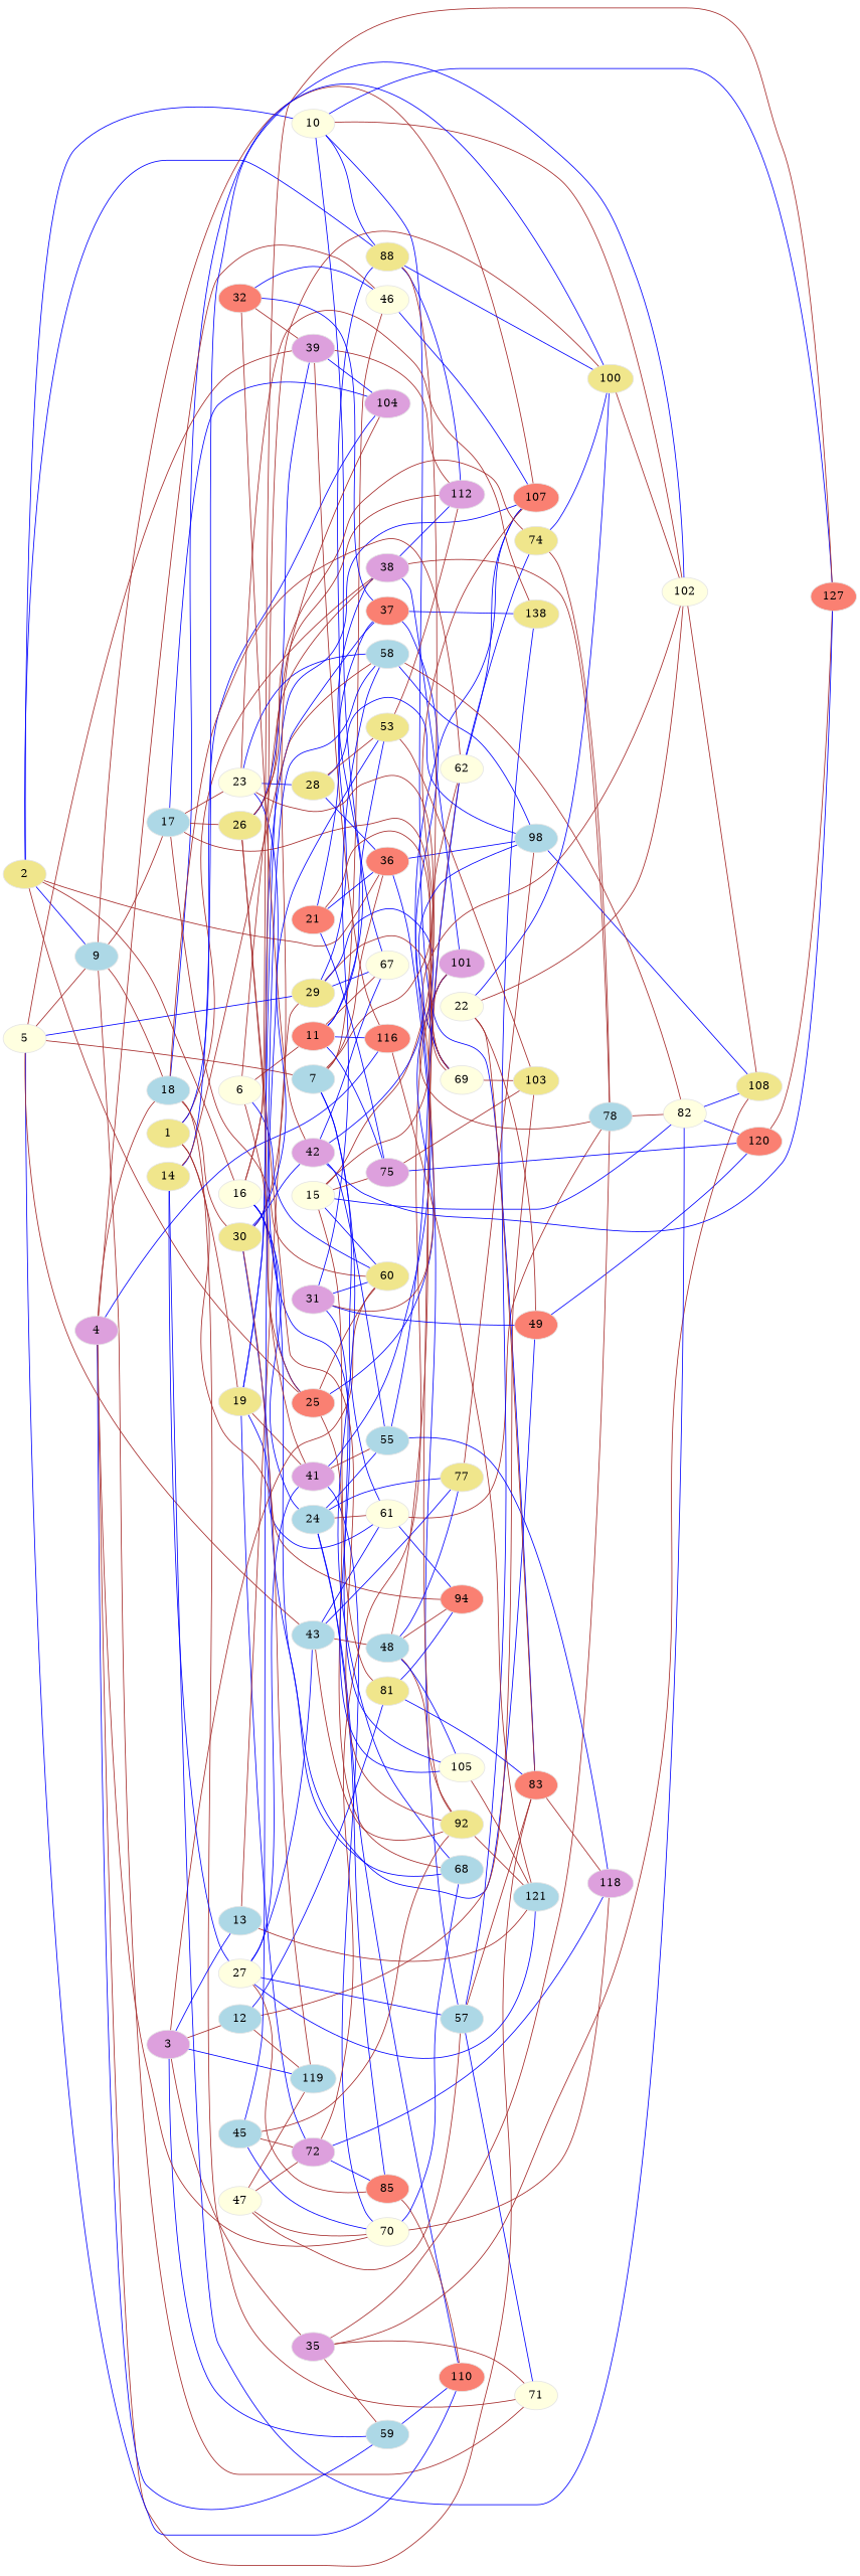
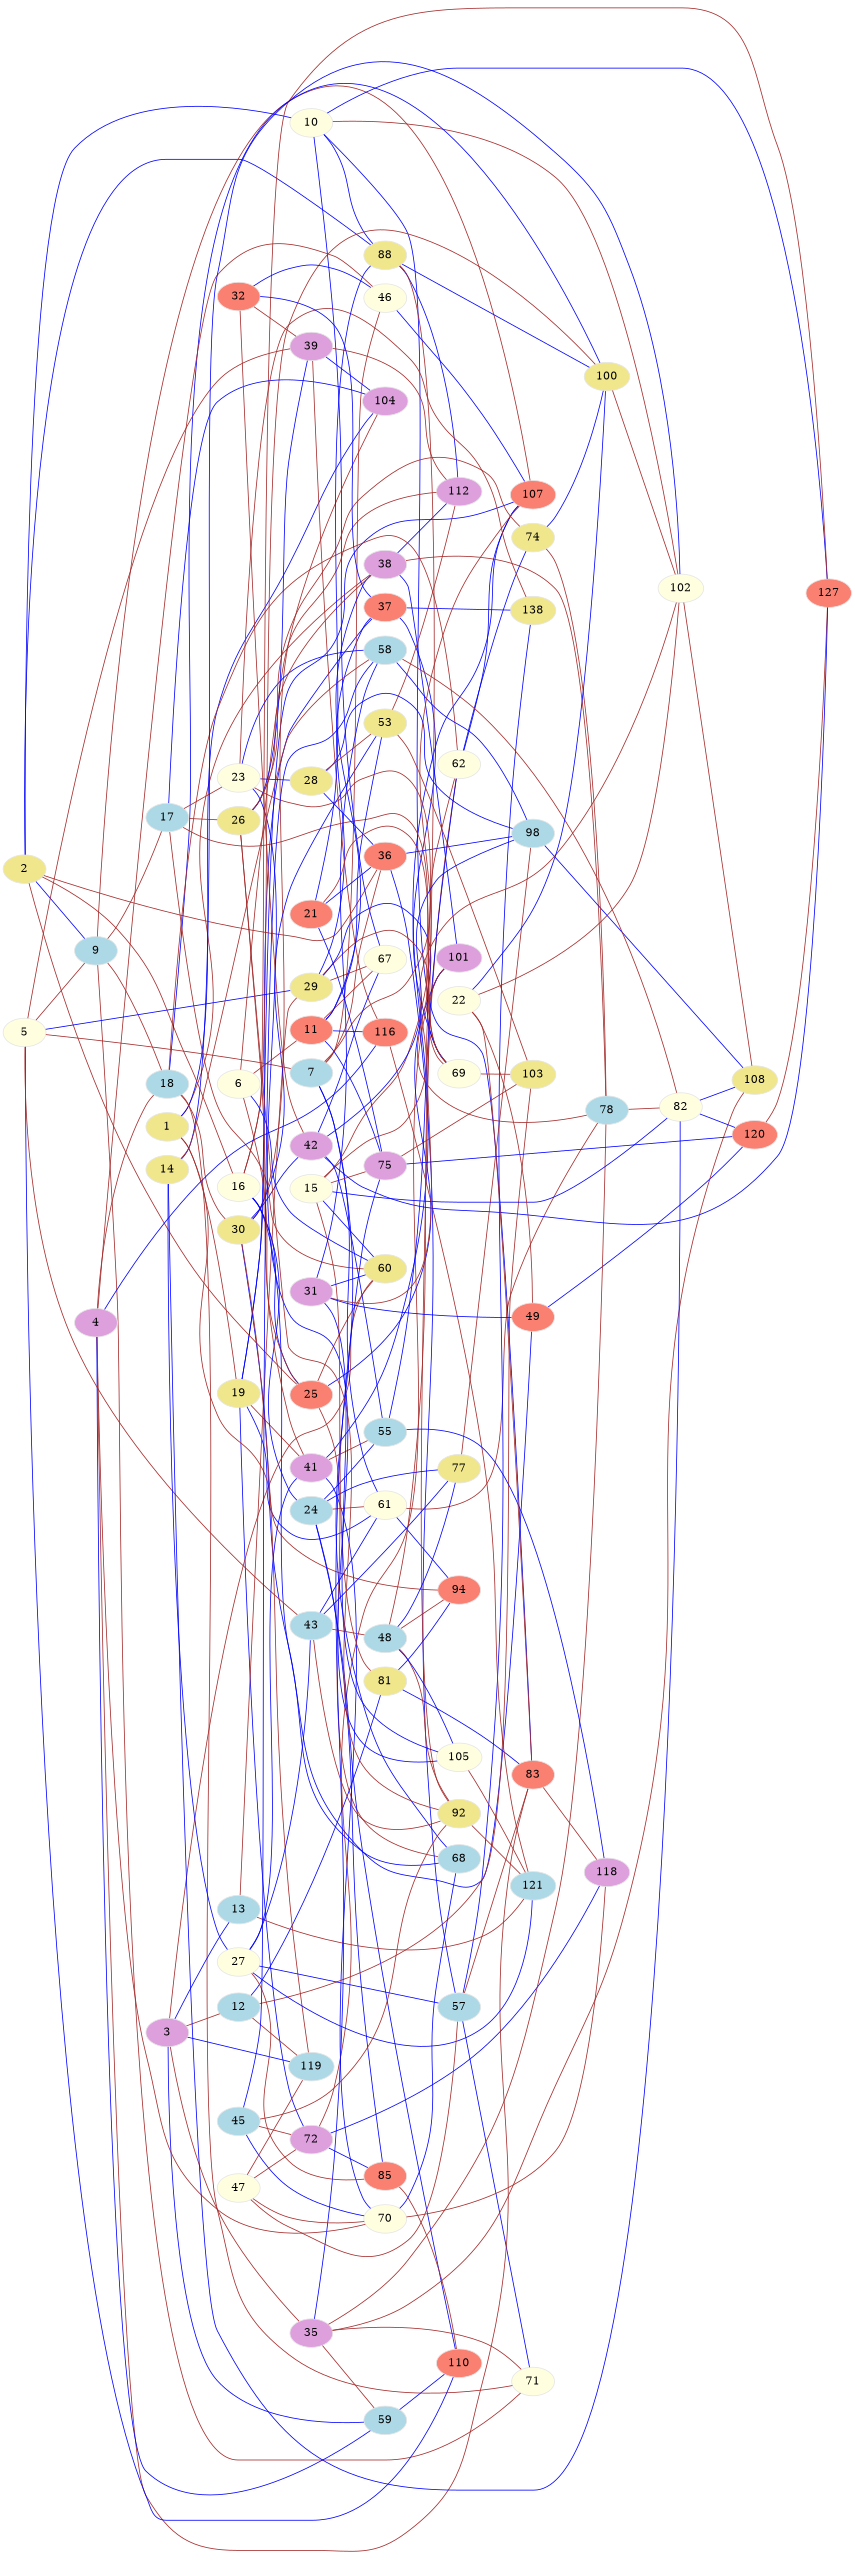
  graph {
    rankdir=LR
    node [color=gray90 fillcolor=khaki style=filled]
    edge [color=blue]
    19 [super="+91"]
    61 [fillcolor=lightyellow super="+136"]
    107 [fillcolor=salmon super="+135"]
    37 [fillcolor=salmon super="+111"]
    41 [fillcolor=plum super="+76"]
    72 [fillcolor=plum super="+125"]
    1
    38 [fillcolor=plum super="+70"]
    94 [fillcolor=salmon]
    104 [fillcolor=plum]
    n11 [fillcolor=plum label=112 super="+126"]
    101 [fillcolor=plum]
    78 [fillcolor=lightblue super="+113"]
    2 [super="+8"]
    9 [fillcolor=lightblue super="+114"]
    10 [fillcolor=lightyellow super="+20"]
    16 [fillcolor=lightyellow super="+51"]
    25 [fillcolor=salmon super="+34"]
    36 [fillcolor=salmon super="+56"]
    88 [super="+123"]
    18 [fillcolor=lightblue super="+130"]
    17 [fillcolor=lightblue super="+117"]
    71 [fillcolor=lightyellow]
    83 [fillcolor=salmon super="+106"]
    67 [fillcolor=lightyellow]
    102 [fillcolor=lightyellow super="+112"]
    127 [fillcolor=salmon]
    24 [fillcolor=lightblue super="+54"]
    49 [fillcolor=salmon]
    100 [super="+137"]
    60 [super="+73"]
    68 [fillcolor=lightblue]
    57 [fillcolor=lightblue super="+79"]
    98 [fillcolor=lightblue super="+115"]
    92 [super="+133"]
    3 [fillcolor=plum super="+86"]
    12 [fillcolor=lightblue]
    13 [fillcolor=lightblue]
    35 [fillcolor=plum super="+124"]
    59 [fillcolor=lightblue]
    119 [fillcolor=lightblue]
    81
    103
    29 [super="+97"]
    121 [fillcolor=lightblue super="+129"]
    75 [fillcolor=plum super="+93"]
    108
    110 [fillcolor=salmon]
    4 [fillcolor=plum super="+33"]
    46 [fillcolor=lightyellow]
    n51 [fillcolor=lightyellow label=70 super="+96"]
    116 [fillcolor=salmon]
    62 [fillcolor=lightyellow super="+65"]
    30 [super="+131"]
    118 [fillcolor=plum]
    5 [fillcolor=lightyellow super="+44"]
    7 [fillcolor=lightblue super="+66"]
    39 [fillcolor=plum super="+63"]
    43 [fillcolor=lightblue super="+52"]
    69 [fillcolor=lightyellow super="+90"]
    77
    48 [fillcolor=lightblue super="+132"]
    11 [fillcolor=salmon super="+84"]
    53 [super="+128"]
    6 [fillcolor=lightyellow]
    74
    23 [fillcolor=lightyellow super="+99"]
    26 [super="+109"]
    120 [fillcolor=salmon]
    27 [fillcolor=lightyellow super="+40"]
    85 [fillcolor=salmon]
    14
    58 [fillcolor=lightblue super="+64"]
    82 [fillcolor=lightyellow super="+89"]
    15 [fillcolor=lightyellow super="+95"]
    55 [fillcolor=lightblue super="+80"]
    28
    105 [fillcolor=lightyellow]
    138
    42 [fillcolor=plum super="+134"]
    21 [fillcolor=salmon]
    22 [fillcolor=lightyellow]
    31 [fillcolor=plum super="+87"]
    32 [fillcolor=salmon]
    45 [fillcolor=lightblue]
    47 [fillcolor=lightyellow]
    19 -- 61
    19 -- 107
    19 -- 37
    19 -- 41 [color=brown]
    19 -- 72
    61 -- 94
    61 -- 78 [color=brown]
    37 -- 69
    37 -- 138 [weight=2]
    41 -- 107
    41 -- n51
    41 -- 55 [color=brown]
    72 -- 101 [color=brown]
    72 -- 118
    72 -- 85
    1 -- 19 [color=brown]
    1 -- 38 [color=brown]
    1 -- 94 [color=brown]
    1 -- 104
    38 -- n11
    38 -- 101
    38 -- 78 [color=brown]
    78 -- 82 [color=brown]
    2 -- 9
    2 -- 10
    2 -- 16 [color=brown]
    2 -- 25 [color=brown]
    2 -- 36 [color=brown]
    2 -- 88
    9 -- 107 [color=brown]
    9 -- 18 [color=brown]
    9 -- 17 [color=brown]
    9 -- 71 [color=brown]
    10 -- 88
    10 -- 83
    10 -- 67
    10 -- 102 [color=brown]
    10 -- 127
    16 -- 25
    16 -- 127 [color=brown]
    16 -- 24
    16 -- 49
    16 -- 100 [color=brown]
    25 -- 101
    25 -- 60 [color=brown]
    25 -- 68 [color=brown]
    36 -- 57
    36 -- 98
    88 -- n11
    88 -- 100
    88 -- 92 [color=brown]
    18 -- 71 [color=brown]
    18 -- 100
    18 -- 62 [color=brown]
    18 -- 30 [color=brown]
    17 -- 104
    17 -- 60 [color=brown]
    17 -- 69 [color=brown]
    17 -- 23 [color=brown]
    17 -- 26 [color=brown]
    83 -- 118 [color=brown]
    102 -- 108 [color=brown]
    24 -- 61 [color=brown]
    24 -- 110
    24 -- 77
    24 -- 85
    24 -- 55
    49 -- 120
    100 -- 102 [color=brown]
    57 -- 71
    57 -- 83 [color=brown]
    57 -- 138
    98 -- 108
    92 -- 121 [color=brown]
    3 -- 60 [color=brown]
    3 -- 12 [color=brown]
    3 -- 13
    3 -- 35 [color=brown]
    3 -- 59
    3 -- 119
    12 -- 119 [color=brown]
    12 -- 81
    12 -- 103 [color=brown]
    13 -- 29 [color=brown]
    13 -- 121 [color=brown weight=2]
    35 -- 78 [color=brown]
    35 -- 71 [color=brown]
    35 -- 59 [color=brown]
+   35 -- 75
    35 -- 108 [color=brown]
    59 -- 110
    81 -- 94
    81 -- 83
    29 -- 37
    29 -- 78 [color=brown]
-   29 -- 67
+   29 -- 67 [color=brown]
    29 -- 69
    75 -- 103 [color=brown]
    75 -- 120
    4 -- 18 [color=brown]
    4 -- 83 [color=brown]
    4 -- 59
    4 -- 46 [color=brown]
    4 -- n51 [color=brown]
    4 -- 116
    46 -- 107
    n51 -- 68
    n51 -- 118 [color=brown]
    116 -- 121 [color=brown]
    62 -- 107
    62 -- 74
    30 -- 104 [color=brown]
    30 -- 68
    30 -- 119 [color=brown]
    30 -- 53
    30 -- 42
    5 -- 9 [color=brown]
    5 -- 29
    5 -- 110
    5 -- 7 [color=brown]
    5 -- 39 [color=brown]
    5 -- 43 [color=brown]
    7 -- 61
    7 -- 36 [color=brown]
    7 -- 68
    7 -- 46 [color=brown]
    7 -- 62 [color=brown]
    39 -- 104
    39 -- n11 [color=brown]
    39 -- 116 [color=brown]
    43 -- 61
    43 -- 92 [color=brown]
    43 -- 77
    43 -- 48 [color=brown]
    69 -- 103 [color=brown]
    77 -- 98 [color=brown]
    48 -- 94 [color=brown]
    48 -- 92 [color=brown]
    48 -- 62 [color=brown]
    48 -- 77
    48 -- 105
    11 -- 38
    11 -- 67 [color=brown]
    11 -- 75
    11 -- 116
    11 -- 53
    53 -- n11 [color=brown weight=2]
    53 -- 103 [color=brown]
    6 -- n11 [color=brown]
    6 -- 25 [color=brown]
    6 -- 60
    6 -- 11 [color=brown]
    74 -- 78 [color=brown]
    74 -- 100
    23 -- 69 [color=brown]
    23 -- 58
    23 -- 28
    23 -- 105
    23 -- 138 [color=brown]
    26 -- 41 [color=brown]
    26 -- 38 [color=brown]
    26 -- 92 [color=brown]
    26 -- 39
    26 -- 74 [color=brown]
    120 -- 127 [color=brown]
    27 -- 41
    27 -- 57
    27 -- 121
    27 -- 43
    27 -- 85 [color=brown]
    85 -- 110 [color=brown]
    14 -- 102
    14 -- 27
    14 -- 58 [color=brown]
    14 -- 82
    58 -- 98
    58 -- 82 [color=brown]
    82 -- 108
    82 -- 120
    15 -- 107 [color=brown]
    15 -- 102 [color=brown]
    15 -- 60
    15 -- 81 [color=brown]
    15 -- 75 [color=brown]
    15 -- 82
    55 -- 62
    55 -- 118
    28 -- 36
    28 -- 98
    28 -- 53 [color=brown]
    105 -- 121 [color=brown]
    42 -- 67
    42 -- 127
    42 -- 98
    42 -- 55
    21 -- 36
    21 -- 88
    21 -- 75
    21 -- 69 [color=brown]
    22 -- 83 [color=brown]
    22 -- 102 [color=brown]
    22 -- 49 [color=brown]
    22 -- 100
    31 -- 101 [color=brown]
    31 -- 49
    31 -- 60
    31 -- 58
    31 -- 105
    32 -- 37
    32 -- 46
    32 -- 39 [color=brown]
    32 -- 42 [color=brown]
    45 -- 72 [color=brown]
    45 -- 92 [color=brown]
    45 -- n51
    45 -- 58
    47 -- 72 [color=brown]
    47 -- 57 [color=brown]
    47 -- 119 [color=brown]
    47 -- n51 [color=brown]
  }
